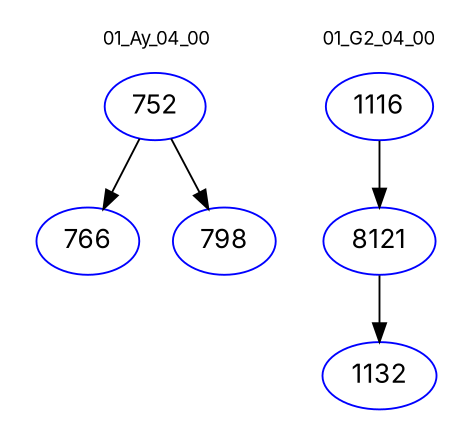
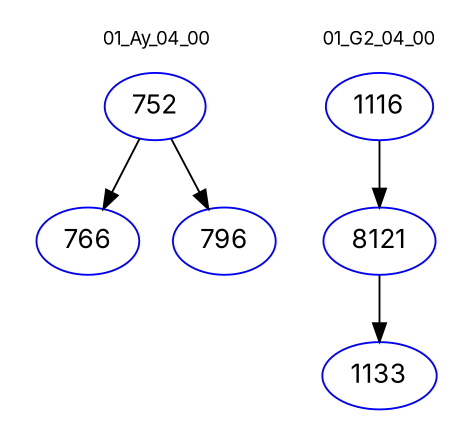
  digraph {
    fontname=Inter
    node [color=blue fontname=Inter]
    edge [color=black fontname=Inter]
    n1 [label=752]
    n2 [label=766]
-   n3 [label=798]
+   n3 [label=796]
    n4 [label=1116]
    n5 [label=8121]
-   n6 [label=1132]
+   n6 [label=1133]
    subgraph cluster_1 {
      color=white
      fontsize=10
      label="01_Ay_04_00"
      n1
      n2
      n3
    }
    subgraph cluster_2 {
      color=white
      fontsize=10
      label="01_G2_04_00"
      n4
      n5
      n6
    }
    n1 -> n2
    n1 -> n3
    n4 -> n5
    n5 -> n6
  }
